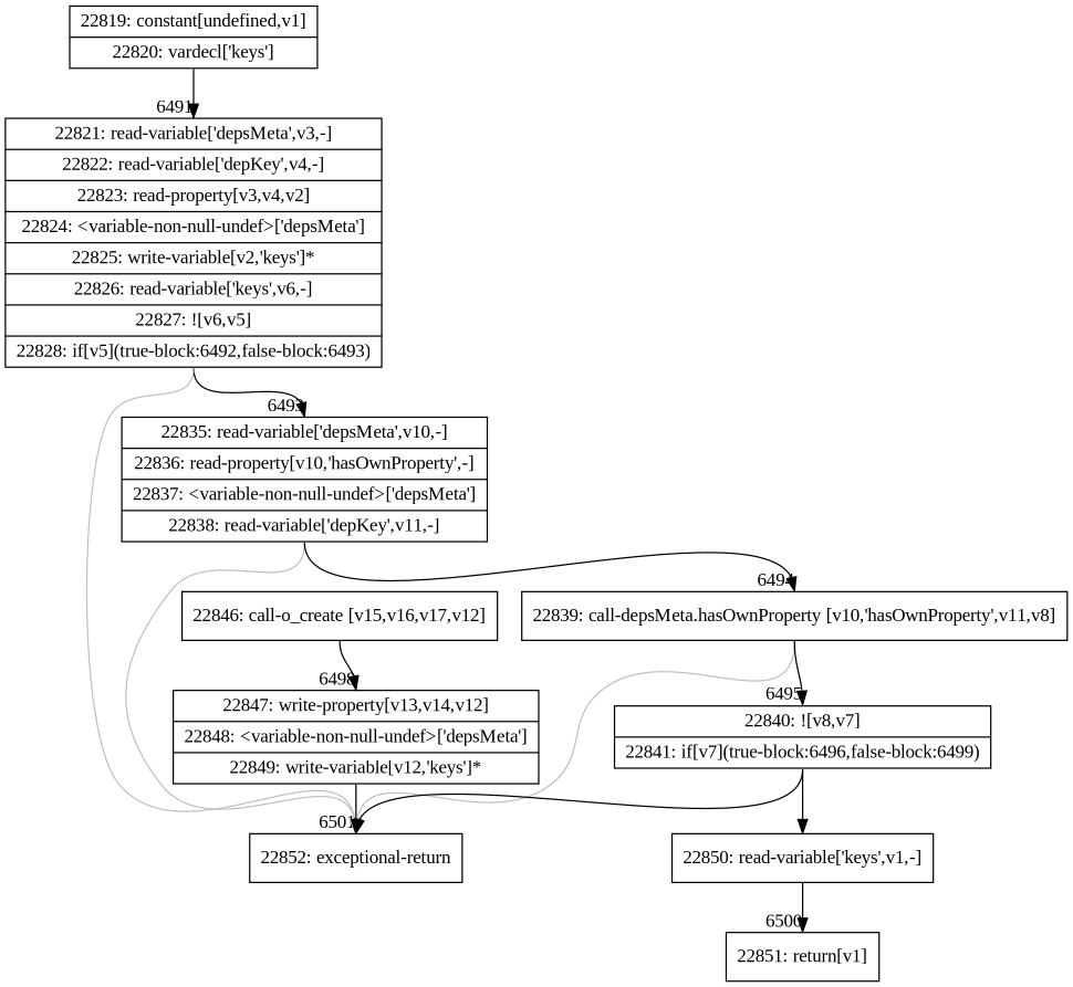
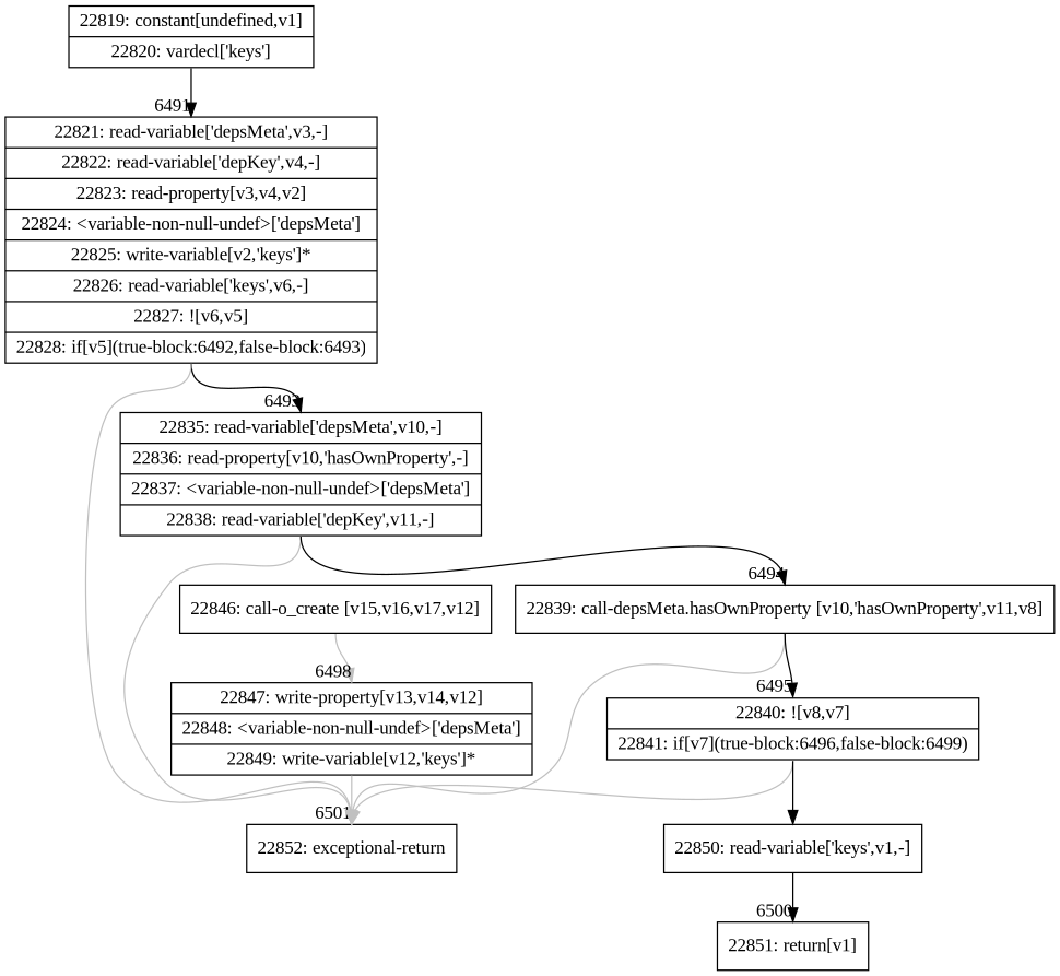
  digraph {
    fontname="Liberation Serif"
    rankdir=TD
    node [fontname="Liberation Serif" shape=record]
    edge [fontname="Liberation Serif" headport=n tailport=s]
    n1 [label="{22819: constant[undefined,v1]|22820: vardecl['keys']}"]
    n2 [label="{22821: read-variable['depsMeta',v3,-]|22822: read-variable['depKey',v4,-]|22823: read-property[v3,v4,v2]|22824: \<variable-non-null-undef\>['depsMeta']|22825: write-variable[v2,'keys']*|22826: read-variable['keys',v6,-]|22827: ![v6,v5]|22828: if[v5](true-block:6492,false-block:6493)}"]
    n3 [label="{22835: read-variable['depsMeta',v10,-]|22836: read-property[v10,'hasOwnProperty',-]|22837: \<variable-non-null-undef\>['depsMeta']|22838: read-variable['depKey',v11,-]}"]
    n4 [label="{22852: exceptional-return}"]
    n5 [label="{22839: call-depsMeta.hasOwnProperty [v10,'hasOwnProperty',v11,v8]}"]
    n6 [label="{22850: read-variable['keys',v1,-]}"]
    n7 [label="{22851: return[v1]}"]
    n8 [label="{22840: ![v8,v7]|22841: if[v7](true-block:6496,false-block:6499)}"]
    n9 [label="{22846: call-o_create [v15,v16,v17,v12]}"]
    n10 [label="{22847: write-property[v13,v14,v12]|22848: \<variable-non-null-undef\>['depsMeta']|22849: write-variable[v12,'keys']*}"]
    n1 -> n2 [headlabel="      6491"]
    n2 -> n3 [headlabel="      6493"]
    n2 -> n4 [color=gray headlabel="      6501"]
    n3 -> n4 [color=gray]
    n3 -> n5 [headlabel="      6494"]
    n5 -> n4 [color=gray]
    n5 -> n8 [headlabel="      6495"]
    n6 -> n7 [headlabel="      6500"]
-   n8 -> n4 [color=black]
+   n8 -> n4 [color=gray]
    n8 -> n6
-   n9 -> n10 [headlabel="      6498"]
-   n10 -> n4 [color=black]
+   n9 -> n10 [headlabel="      6498" color=gray]
+   n10 -> n4 [color=gray]
  }
